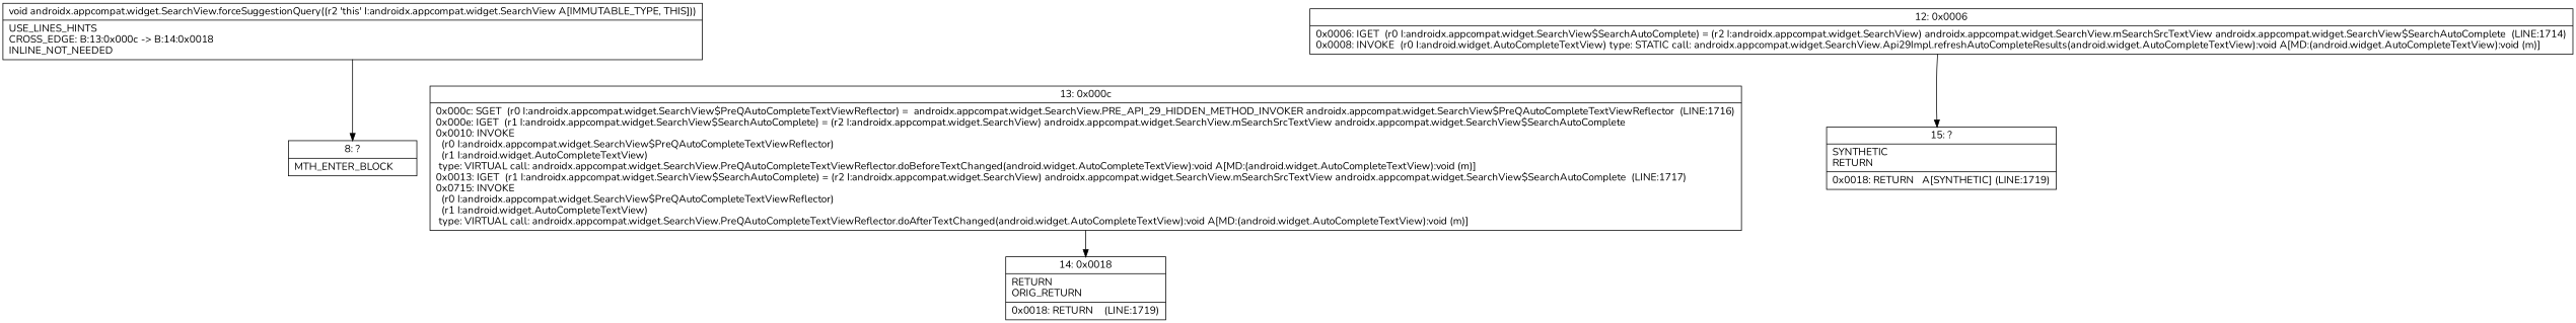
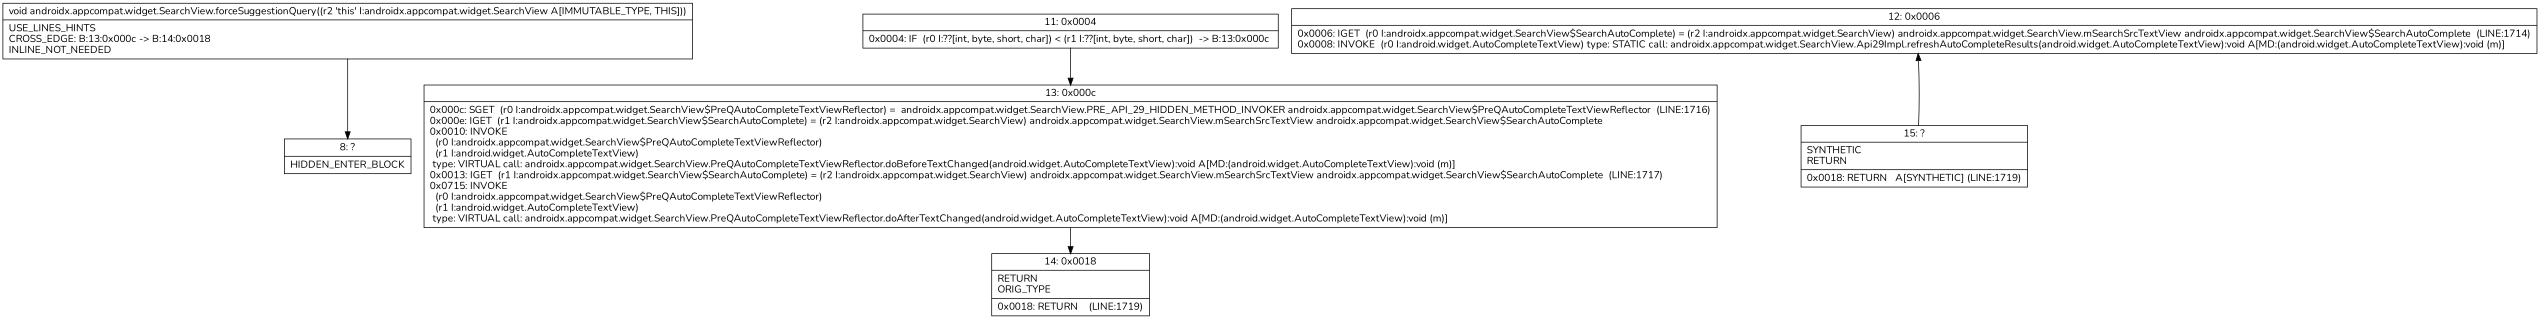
  digraph {
    fontname=Nunito
    node [fontname=Nunito shape=record]
    edge [fontname=Nunito]
-   n1 [label="{8\:\ ?|MTH_ENTER_BLOCK\l}"]
+   n1 [label="{8\:\ ?|HIDDEN_ENTER_BLOCK\l}"]
+   n2 [label="{11\:\ 0x0004|0x0004: IF  (r0 I:??[int, byte, short, char]) \< (r1 I:??[int, byte, short, char])  \-\> B:13:0x000c \l}"]
    n3 [label="{13\:\ 0x000c|0x000c: SGET  (r0 I:androidx.appcompat.widget.SearchView$PreQAutoCompleteTextViewReflector) =  androidx.appcompat.widget.SearchView.PRE_API_29_HIDDEN_METHOD_INVOKER androidx.appcompat.widget.SearchView$PreQAutoCompleteTextViewReflector  (LINE:1716)\l0x000e: IGET  (r1 I:androidx.appcompat.widget.SearchView$SearchAutoComplete) = (r2 I:androidx.appcompat.widget.SearchView) androidx.appcompat.widget.SearchView.mSearchSrcTextView androidx.appcompat.widget.SearchView$SearchAutoComplete \l0x0010: INVOKE  \l  (r0 I:androidx.appcompat.widget.SearchView$PreQAutoCompleteTextViewReflector)\l  (r1 I:android.widget.AutoCompleteTextView)\l type: VIRTUAL call: androidx.appcompat.widget.SearchView.PreQAutoCompleteTextViewReflector.doBeforeTextChanged(android.widget.AutoCompleteTextView):void A[MD:(android.widget.AutoCompleteTextView):void (m)]\l0x0013: IGET  (r1 I:androidx.appcompat.widget.SearchView$SearchAutoComplete) = (r2 I:androidx.appcompat.widget.SearchView) androidx.appcompat.widget.SearchView.mSearchSrcTextView androidx.appcompat.widget.SearchView$SearchAutoComplete  (LINE:1717)\l0x0715: INVOKE  \l  (r0 I:androidx.appcompat.widget.SearchView$PreQAutoCompleteTextViewReflector)\l  (r1 I:android.widget.AutoCompleteTextView)\l type: VIRTUAL call: androidx.appcompat.widget.SearchView.PreQAutoCompleteTextViewReflector.doAfterTextChanged(android.widget.AutoCompleteTextView):void A[MD:(android.widget.AutoCompleteTextView):void (m)]\l}"]
    n4 [label="{12\:\ 0x0006|0x0006: IGET  (r0 I:androidx.appcompat.widget.SearchView$SearchAutoComplete) = (r2 I:androidx.appcompat.widget.SearchView) androidx.appcompat.widget.SearchView.mSearchSrcTextView androidx.appcompat.widget.SearchView$SearchAutoComplete  (LINE:1714)\l0x0008: INVOKE  (r0 I:android.widget.AutoCompleteTextView) type: STATIC call: androidx.appcompat.widget.SearchView.Api29Impl.refreshAutoCompleteResults(android.widget.AutoCompleteTextView):void A[MD:(android.widget.AutoCompleteTextView):void (m)]\l}"]
    n5 [label="{15\:\ ?|SYNTHETIC\lRETURN\l|0x0018: RETURN   A[SYNTHETIC] (LINE:1719)\l}"]
-   n6 [label="{14\:\ 0x0018|RETURN\lORIG_RETURN\l|0x0018: RETURN    (LINE:1719)\l}"]
+   n6 [label="{14\:\ 0x0018|RETURN\lORIG_TYPE\l|0x0018: RETURN    (LINE:1719)\l}"]
    n7 [label="{void androidx.appcompat.widget.SearchView.forceSuggestionQuery((r2 'this' I:androidx.appcompat.widget.SearchView A[IMMUTABLE_TYPE, THIS]))  | USE_LINES_HINTS\lCROSS_EDGE: B:13:0x000c \-\> B:14:0x0018\lINLINE_NOT_NEEDED\l}"]
+   n2 -> n3
    n3 -> n6
-   n4 -> n5
+   n5 -> n4
    n7 -> n1
  }
